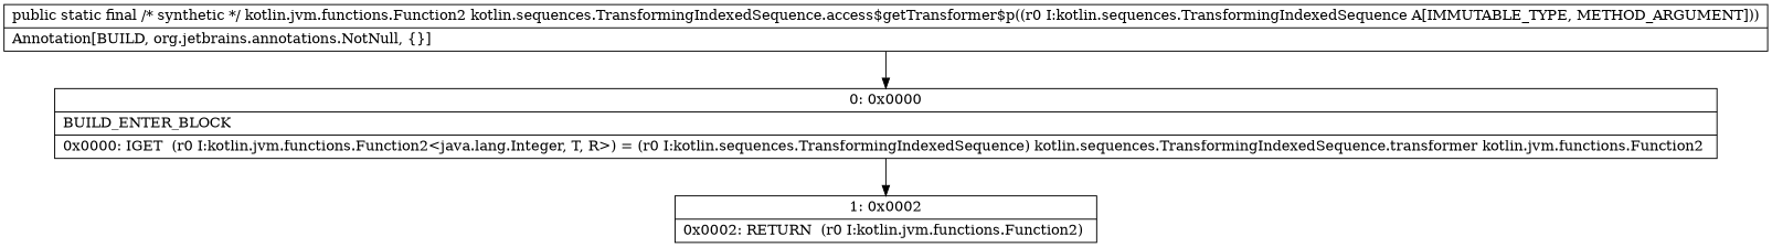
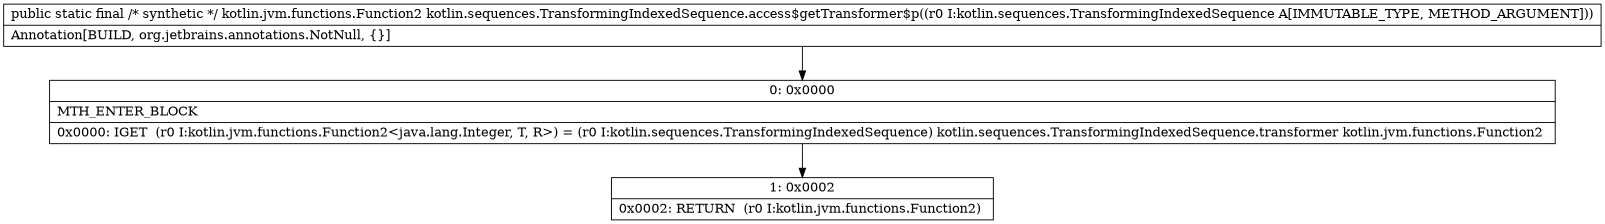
  digraph {
    node [shape=record]
-   n1 [label="{0\:\ 0x0000|BUILD_ENTER_BLOCK\l|0x0000: IGET  (r0 I:kotlin.jvm.functions.Function2\<java.lang.Integer, T, R\>) = (r0 I:kotlin.sequences.TransformingIndexedSequence) kotlin.sequences.TransformingIndexedSequence.transformer kotlin.jvm.functions.Function2 \l}"]
+   n1 [label="{0\:\ 0x0000|MTH_ENTER_BLOCK\l|0x0000: IGET  (r0 I:kotlin.jvm.functions.Function2\<java.lang.Integer, T, R\>) = (r0 I:kotlin.sequences.TransformingIndexedSequence) kotlin.sequences.TransformingIndexedSequence.transformer kotlin.jvm.functions.Function2 \l}"]
    n2 [label="{1\:\ 0x0002|0x0002: RETURN  (r0 I:kotlin.jvm.functions.Function2) \l}"]
    n3 [label="{public static final \/* synthetic *\/ kotlin.jvm.functions.Function2 kotlin.sequences.TransformingIndexedSequence.access$getTransformer$p((r0 I:kotlin.sequences.TransformingIndexedSequence A[IMMUTABLE_TYPE, METHOD_ARGUMENT]))  | Annotation[BUILD, org.jetbrains.annotations.NotNull, \{\}]\l}"]
    n1 -> n2
    n3 -> n1
  }
